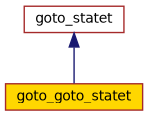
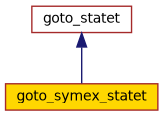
  digraph {
    node [color=brown fontname=Helvetica fontsize=10 shape=record style=filled]
    n1 [fillcolor=white fontcolor=black height=0.2 label=goto_statet width=0.4]
-   n2 [height=0.2 label=goto_goto_statet width=0.4 fillcolor=gold]
+   n2 [height=0.2 label=goto_symex_statet width=0.4 fillcolor=gold]
    n1 -> n2 [color=midnightblue dir=back fontname=Helvetica fontsize=10 labelfontname=Helvetica labelfontsize=10 style=solid]
  }
